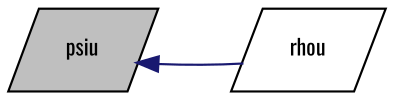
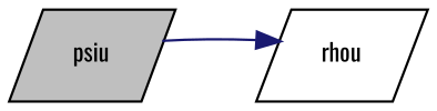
  digraph {
    rankdir=LR
    fontname=Oswald
    node [color=black fontname=Oswald fontsize=10 shape=parallelogram]
    n1 [fillcolor=grey75 fontcolor=black height=0.2 label=psiu style=filled width=0.4]
    n2 [height=0.2 label=rhou width=0.4]
-   n1 -> n2 [color=midnightblue dir=back fontname=Oswald fontsize=10 labelfontname=FreeSans labelfontsize=10 style=solid]
+   n2 -> n1 [color=midnightblue dir=back fontname=Oswald fontsize=10 labelfontname=FreeSans labelfontsize=10 style=solid]
  }
